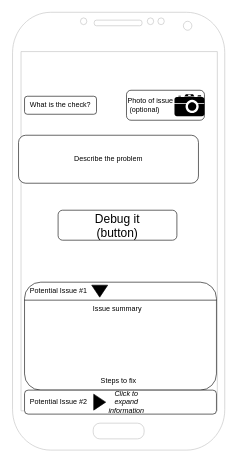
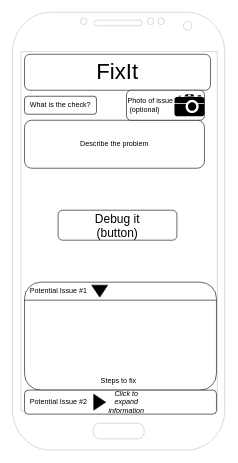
  <mxCell id="0" />
  <mxCell id="1" parent="0" />
  <mxCell id="2" value="" style="verticalLabelPosition=bottom;verticalAlign=top;html=1;shadow=0;dashed=0;strokeWidth=1;shape=mxgraph.android.phone2;strokeColor=#c0c0c0;" vertex="1" parent="1"><mxGeometry x="20" y="20" width="353.85" height="730" as="geometry" /></mxCell>
+ <mxCell id="3" value="FixIt" style="rounded=1;whiteSpace=wrap;html=1;fontSize=37;" vertex="1" parent="1"><mxGeometry x="40" y="90" width="310" height="60" as="geometry" /></mxCell>
  <mxCell id="4" value="" style="rounded=1;whiteSpace=wrap;html=1;" vertex="1" parent="1"><mxGeometry x="40" y="470" width="320" height="180" as="geometry" /></mxCell>
  <mxCell id="5" value="What is the check?" style="rounded=1;whiteSpace=wrap;html=1;" vertex="1" parent="1"><mxGeometry x="40" y="160" width="120" height="30" as="geometry" /></mxCell>
- <mxCell id="6" value="Describe the problem" style="rounded=1;whiteSpace=wrap;html=1;" vertex="1" parent="1"><mxGeometry x="30" y="225" width="300" height="80" as="geometry" /></mxCell>
+ <mxCell id="6" value="Describe the problem" style="rounded=1;whiteSpace=wrap;html=1;" vertex="1" parent="1"><mxGeometry x="40" y="200" width="300" height="80" as="geometry" /></mxCell>
  <mxCell id="7" value="Photo of issue&lt;div&gt;&amp;nbsp;(optional)&lt;/div&gt;" style="rounded=1;whiteSpace=wrap;html=1;align=left;" vertex="1" parent="1"><mxGeometry x="210" y="150" width="130" height="50" as="geometry" /></mxCell>
  <mxCell id="8" value="" style="shape=mxgraph.signs.tech.camera_2;html=1;pointerEvents=1;fillColor=#000000;strokeColor=none;verticalLabelPosition=bottom;verticalAlign=top;align=center;" vertex="1" parent="1"><mxGeometry x="290" y="156.82" width="50" height="36.36" as="geometry" /></mxCell>
  <mxCell id="9" value="Debug it&lt;div&gt;(button)&lt;/div&gt;" style="rounded=1;whiteSpace=wrap;html=1;fontSize=20;" vertex="1" parent="1"><mxGeometry x="95.97" y="350" width="198.07" height="50" as="geometry" /></mxCell>
  <mxCell id="10" value="Potential Issue #1" style="text;html=1;align=center;verticalAlign=middle;whiteSpace=wrap;rounded=0;" vertex="1" parent="1"><mxGeometry x="47" y="470" width="100" height="30" as="geometry" /></mxCell>
  <mxCell id="11" value="" style="triangle;whiteSpace=wrap;html=1;rotation=90;fillColor=#000000;" vertex="1" parent="1"><mxGeometry x="155.33" y="471.67" width="20" height="26.67" as="geometry" /></mxCell>
  <mxCell id="12" value="" style="endArrow=none;html=1;rounded=0;" edge="1" parent="1"><mxGeometry width="50" height="50" relative="1" as="geometry"><mxPoint x="40" y="500" as="sourcePoint" /><mxPoint x="360" y="500" as="targetPoint" /></mxGeometry></mxCell>
- <mxCell id="13" value="Issue summary" style="text;html=1;align=center;verticalAlign=middle;whiteSpace=wrap;rounded=0;" vertex="1" parent="1"><mxGeometry x="65" y="500" width="260" height="30" as="geometry" /></mxCell>
  <mxCell id="14" value="" style="rounded=1;whiteSpace=wrap;html=1;" vertex="1" parent="1"><mxGeometry x="40" y="650" width="320" height="40" as="geometry" /></mxCell>
  <mxCell id="15" value="Potential Issue #2" style="text;html=1;align=center;verticalAlign=middle;whiteSpace=wrap;rounded=0;" vertex="1" parent="1"><mxGeometry x="47" y="655" width="100" height="30" as="geometry" /></mxCell>
  <mxCell id="16" value="" style="triangle;whiteSpace=wrap;html=1;rotation=0;fillColor=#000000;" vertex="1" parent="1"><mxGeometry x="155.33" y="656.67" width="20" height="26.67" as="geometry" /></mxCell>
  <mxCell id="17" value="Click to expand information" style="text;html=1;align=center;verticalAlign=middle;whiteSpace=wrap;rounded=0;fontStyle=2" vertex="1" parent="1"><mxGeometry x="180" y="655" width="60" height="30" as="geometry" /></mxCell>
  <mxCell id="18" value="Steps to fix" style="text;html=1;align=center;verticalAlign=middle;whiteSpace=wrap;rounded=0;" vertex="1" parent="1"><mxGeometry x="66.93" y="620" width="260" height="30" as="geometry" /></mxCell>
